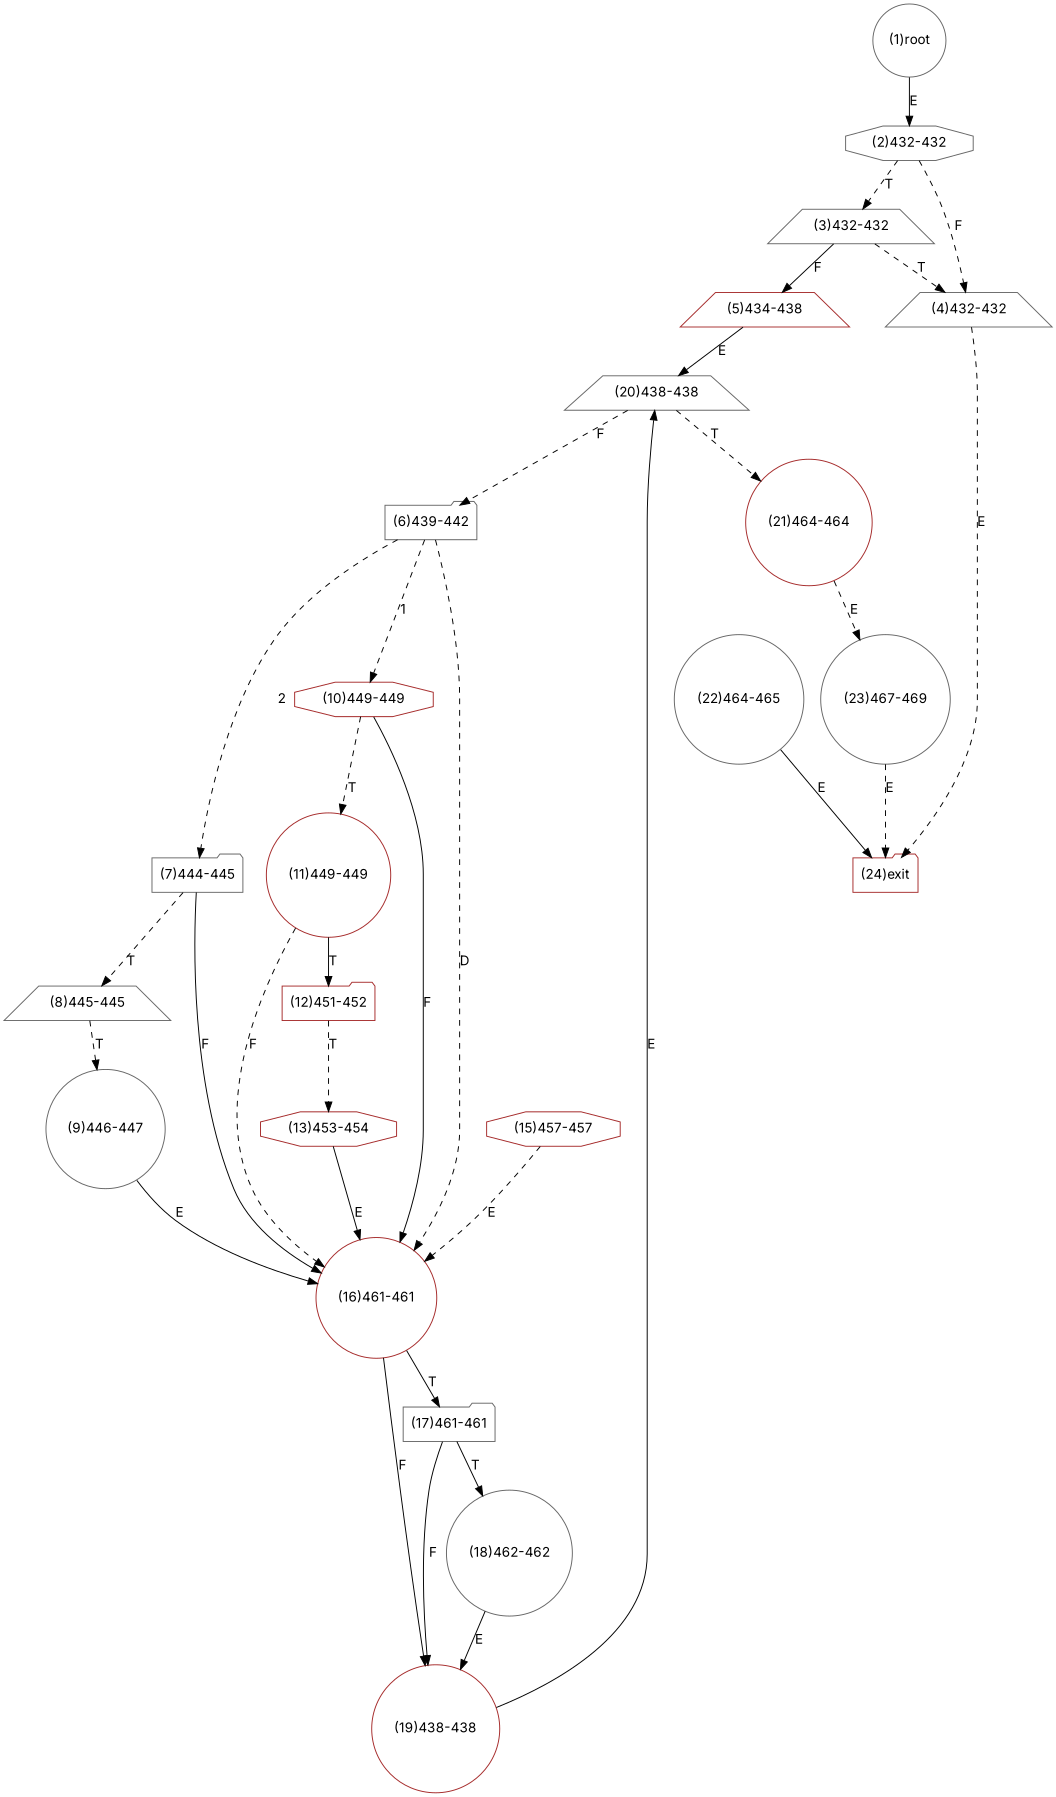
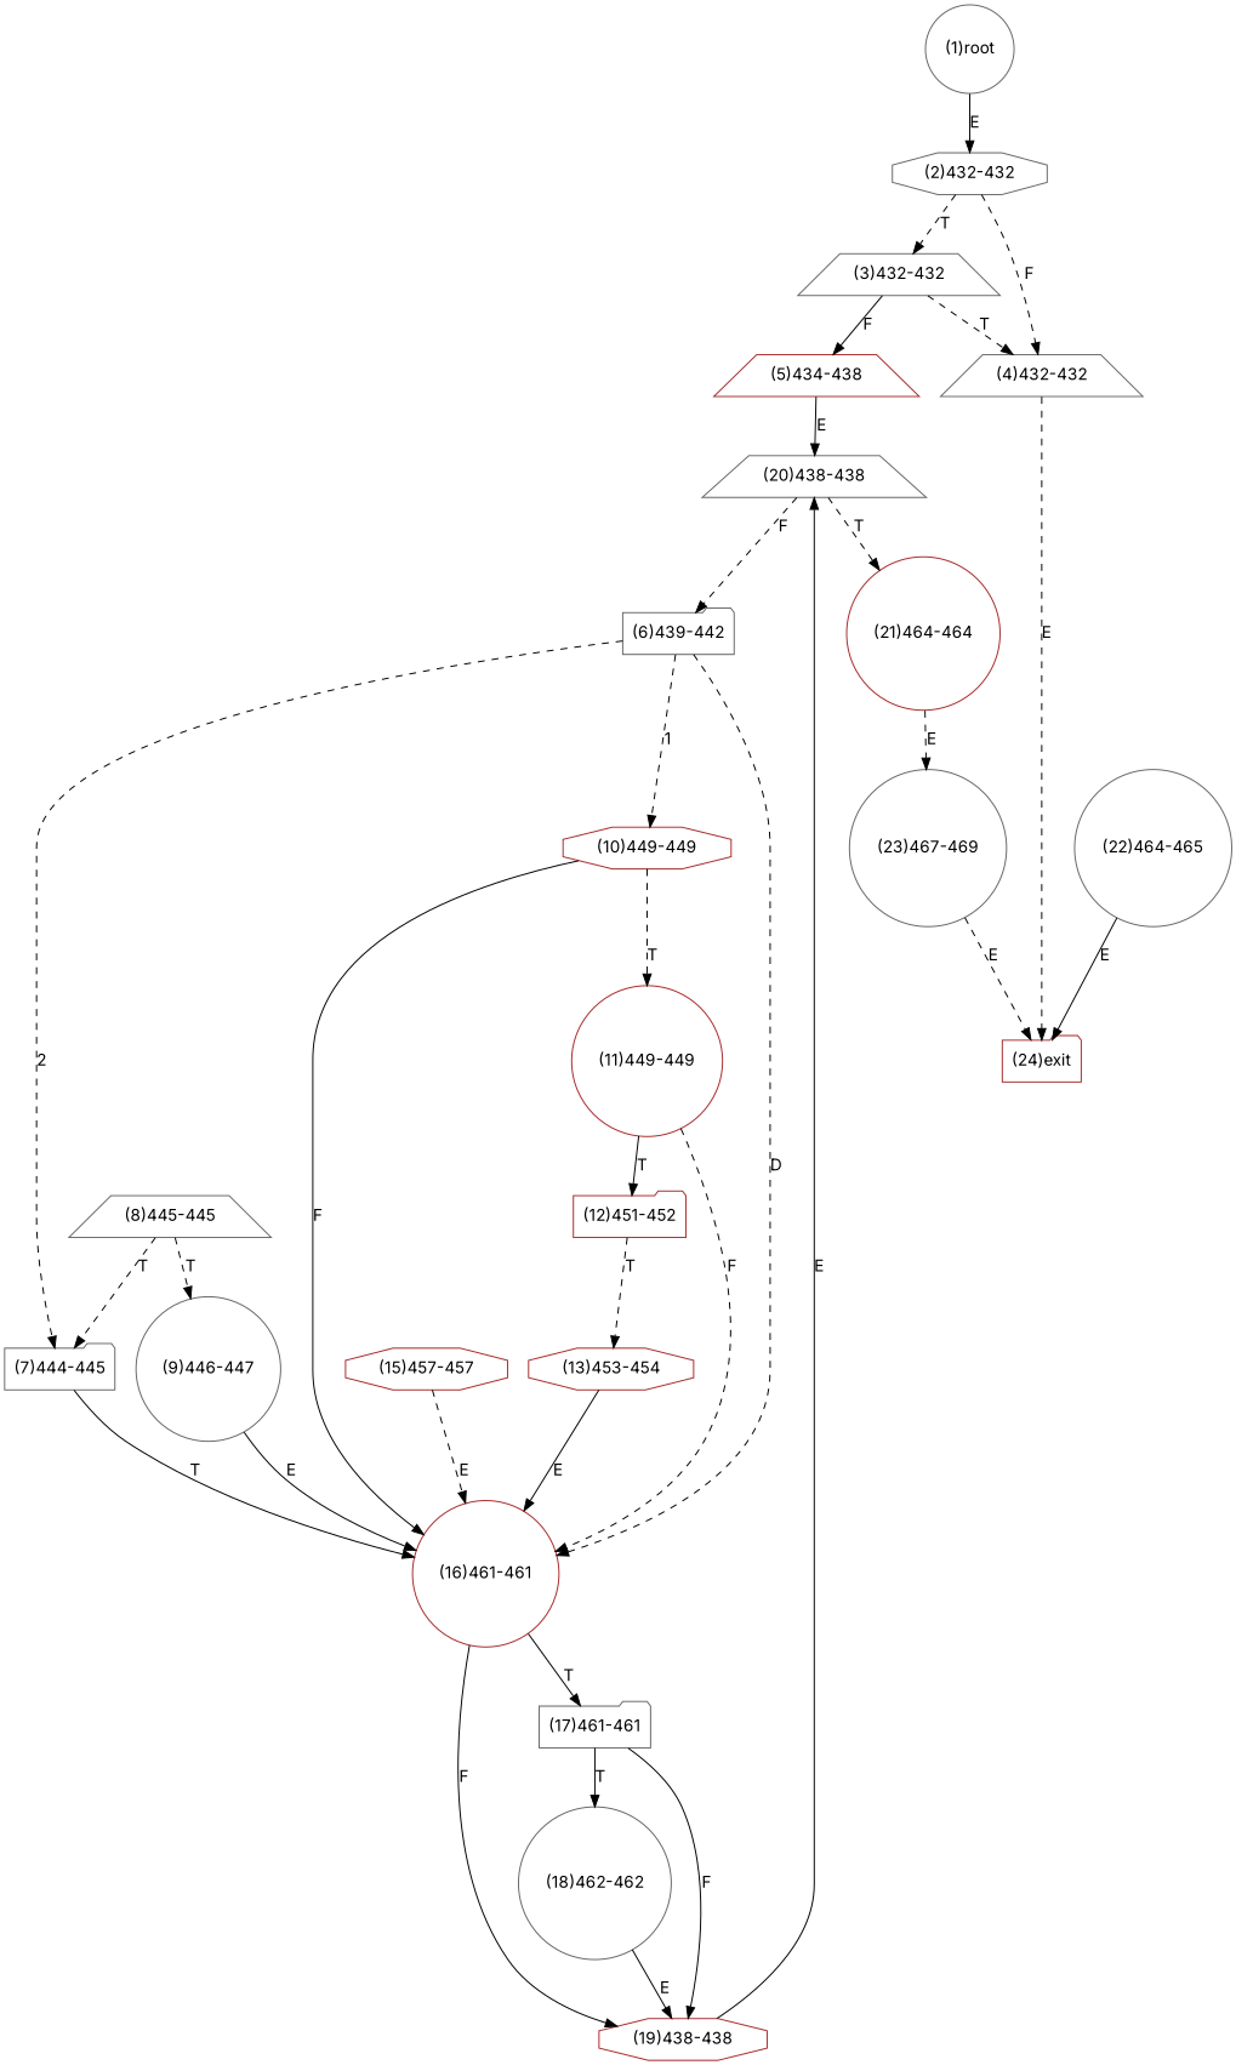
  digraph {
    fontname=Inter
    node [color=gray40 fontname=Inter shape=circle]
    edge [fontname=Inter style=dashed]
    n1 [label="(1)root"]
    n2 [label="(2)432-432" shape=octagon]
    n3 [label="(3)432-432" shape=trapezium]
    n4 [label="(4)432-432" shape=trapezium]
    n5 [color=brown label="(5)434-438" shape=trapezium]
    n6 [color=brown label="(24)exit" shape=folder]
    n7 [label="(20)438-438" shape=trapezium]
    n8 [label="(6)439-442" shape=folder]
    n9 [color=brown label="(21)464-464"]
    n10 [label="(7)444-445" shape=folder]
    n11 [color=brown label="(10)449-449" shape=octagon]
    n12 [color=brown label="(16)461-461"]
    n13 [label="(8)445-445" shape=trapezium]
    n14 [color=brown label="(11)449-449"]
    n15 [label="(17)461-461" shape=folder]
-   n16 [color=brown label="(19)438-438"]
+   n16 [color=brown label="(19)438-438" shape=octagon]
    n17 [label="(9)446-447"]
    n18 [color=brown label="(12)451-452" shape=folder]
    n19 [color=brown label="(13)453-454" shape=octagon]
    n20 [color=brown label="(15)457-457" shape=octagon]
    n21 [label="(18)462-462"]
    n22 [label="(23)467-469"]
    n23 [label="(22)464-465"]
    n1 -> n2 [label=E style=solid]
    n2 -> n3 [label=T]
    n2 -> n4 [label=F]
    n3 -> n4 [label=T]
    n3 -> n5 [label=F style=solid]
    n4 -> n6 [label=E]
    n5 -> n7 [label=E style=solid]
    n7 -> n8 [label=F]
    n7 -> n9 [label=T]
    n8 -> n10 [label=2]
    n8 -> n11 [label=1]
    n8 -> n12 [label=D]
    n9 -> n22 [label=E]
-   n10 -> n12 [label=F style=solid]
-   n10 -> n13 [label=T]
+   n10 -> n12 [label=T style=solid]
+   n13 -> n10 [label=T]
    n11 -> n12 [label=F style=solid]
    n11 -> n14 [label=T]
    n12 -> n15 [label=T style=solid]
    n12 -> n16 [label=F style=solid]
    n13 -> n17 [label=T]
    n14 -> n12 [label=F]
    n14 -> n18 [label=T style=solid]
    n15 -> n16 [label=F style=solid]
    n15 -> n21 [label=T style=solid]
    n16 -> n7 [label=E style=solid]
    n17 -> n12 [label=E style=solid]
    n18 -> n19 [label=T]
    n19 -> n12 [label=E style=solid]
    n20 -> n12 [label=E]
    n21 -> n16 [label=E style=solid]
    n22 -> n6 [label=E]
    n23 -> n6 [label=E style=solid]
  }
